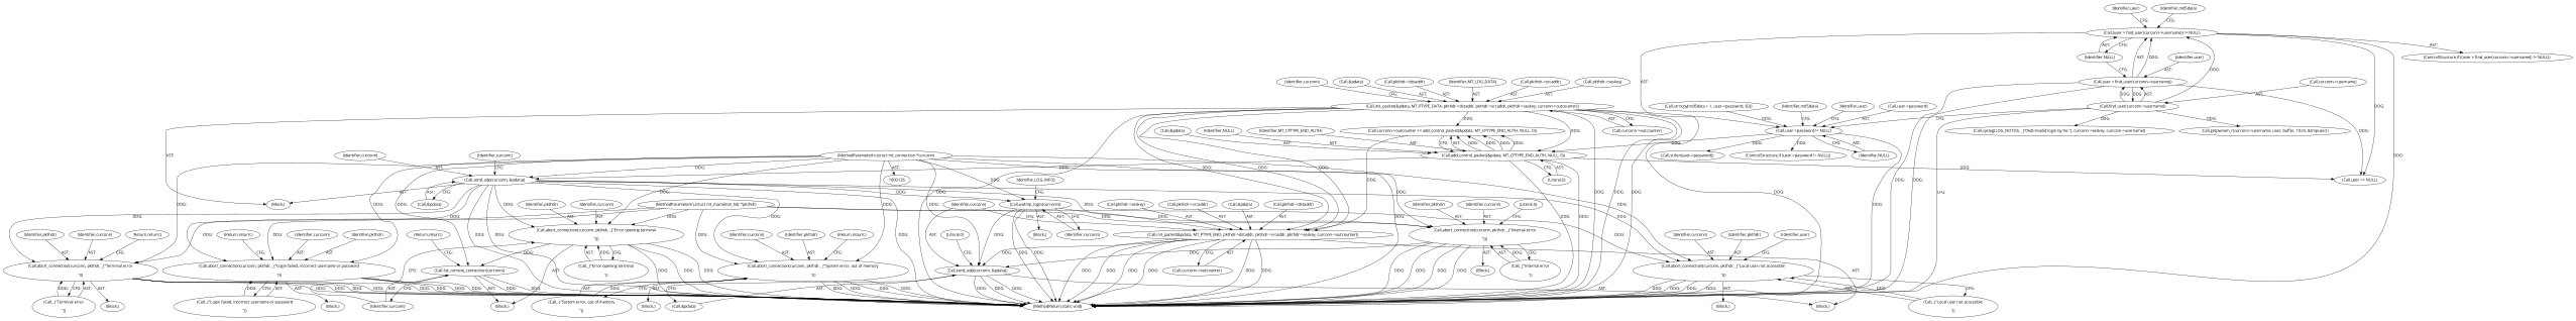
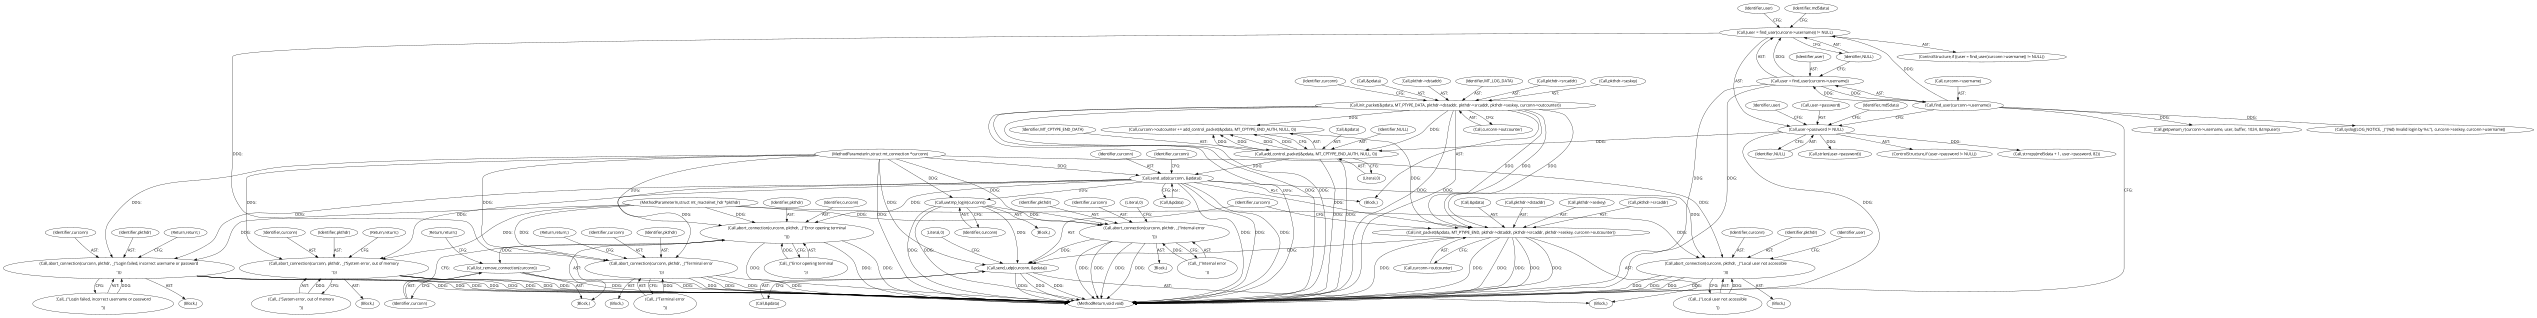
  digraph {
    fontname="Open Sans"
    node [fontname="Open Sans"]
    edge [fontname="Open Sans"]
    n1 [label="(Call,send_udp(curconn, &pdata))"]
    n2 [label="(Call,abort_connection(curconn, pkthdr, _(\"Login failed, incorrect username or password\r\n\")))"]
    n3 [label="(Call,abort_connection(curconn, pkthdr, _(\"Terminal error\r\n\")))"]
    n4 [label="(Call,abort_connection(curconn, pkthdr, _(\"System error, out of memory\r\n\")))"]
    n5 [label="(Call,abort_connection(curconn, pkthdr, _(\"Local user not accessible\r\n\")))"]
    n6 [label="(Call,abort_connection(curconn, pkthdr, _(\"Error opening terminal\r\n\")))"]
    n7 [label="(Call,uwtmp_login(curconn))"]
    n8 [label="(Call,init_packet(&pdata, MT_PTYPE_END, pkthdr->dstaddr, pkthdr->srcaddr, pkthdr->seskey, curconn->outcounter))"]
    n9 [label="(Call,&pdata)"]
    n10 [label="(Block,)"]
-   n11 [label="(MethodReturn,static void)"]
+   n11 [label="(MethodReturn,void void)"]
    n12 [label="(Block,)"]
    n13 [label="(Call,_(\"Login failed, incorrect username or password\r\n\"))"]
    n14 [label="(Call,_(\"Terminal error\r\n\"))"]
    n15 [label="(Block,)"]
    n16 [label="(Call,_(\"System error, out of memory\r\n\"))"]
    n17 [label="(Block,)"]
    n18 [label="(Call,_(\"Local user not accessible\r\n\"))"]
    n19 [label="(Block,)"]
    n20 [label="(Call,list_remove_connection(curconn))"]
    n21 [label="(Call,_(\"Error opening terminal\r\n\"))"]
    n22 [label="(Block,)"]
    n23 [label="(Call,abort_connection(curconn, pkthdr, _(\"Internal error\r\n\")))"]
    n24 [label="(Call,send_udp(curconn, &pdata))"]
    n25 [label="(Identifier,curconn)"]
    n26 [label="(Block,)"]
    n27 [label="(Block,)"]
    n28 [label="(Call,curconn->outcounter)"]
    n29 [label="(MethodParameterIn,struct mt_connection *curconn)"]
-   1000126
    n31 [label="(Identifier,curconn)"]
    n32 [label="(Block,)"]
    n33 [label="(Call,_(\"Internal error\r\n\"))"]
    n34 [label="(Call,&pdata)"]
    n35 [label="(Call,add_control_packet(&pdata, MT_CPTYPE_END_AUTH, NULL, 0))"]
    n36 [label="(Literal,0)"]
-   n37 [label="(Call,user == NULL)"]
    n38 [label="(Call,curconn->outcounter += add_control_packet(&pdata, MT_CPTYPE_END_AUTH, NULL, 0))"]
    n39 [label="(Call,init_packet(&pdata, MT_PTYPE_DATA, pkthdr->dstaddr, pkthdr->srcaddr, pkthdr->seskey, curconn->outcounter))"]
    n40 [label="(Call,curconn->outcounter)"]
    n41 [label="(Call,user->password != NULL)"]
    n42 [label="(Call,strncpy(md5data + 1, user->password, 82))"]
    n43 [label="(Identifier,NULL)"]
    n44 [label="(Call,strlen(user->password))"]
    n45 [label="(ControlStructure,if (user->password != NULL))"]
    n46 [label="(Call,(user = find_user(curconn->username)) != NULL)"]
    n47 [label="(ControlStructure,if ((user = find_user(curconn->username)) != NULL))"]
    n48 [label="(Identifier,NULL)"]
    n49 [label="(Call,user = find_user(curconn->username))"]
    n50 [label="(Call,find_user(curconn->username))"]
    n51 [label="(Call,syslog(LOG_NOTICE, _(\"(%d) Invalid login by %s.\"), curconn->seskey, curconn->username))"]
    n52 [label="(Call,getpwnam_r(curconn->username, user, buffer, 1024, &tmpuser))"]
    n53 [label="(Call,curconn->username)"]
    n54 [label="(Identifier,user)"]
    n55 [label="(Identifier,pkthdr)"]
-   n56 [label="(Identifier,LOG_INFO)"]
    n57 [label="(Identifier,pkthdr)"]
    n58 [label="(MethodParameterIn,struct mt_mactelnet_hdr *pkthdr)"]
    n59 [label="(Literal,0)"]
    n60 [label="(Identifier,user)"]
    n61 [label="(Call,pkthdr->dstaddr)"]
    n62 [label="(Identifier,pkthdr)"]
    n63 [label="(Call,pkthdr->seskey)"]
    n64 [label="(Call,pkthdr->srcaddr)"]
    n65 [label="(Identifier,curconn)"]
    n66 [label="(Identifier,MT_LOG_DATA)"]
    n67 [label="(Call,pkthdr->srcaddr)"]
    n68 [label="(Identifier,md5data)"]
    n69 [label="(Call,pkthdr->seskey)"]
    n70 [label="(Identifier,user)"]
    n71 [label="(Call,&pdata)"]
    n72 [label="(Return,return;)"]
    n73 [label="(Identifier,curconn)"]
    n74 [label="(Identifier,curconn)"]
    n75 [label="(Identifier,NULL)"]
    n76 [label="(Identifier,pkthdr)"]
    n77 [label="(Identifier,curconn)"]
    n78 [label="(Identifier,pkthdr)"]
-   n79 [label="(Identifier,MT_CPTYPE_END_AUTH)"]
+   n79 [label="(Identifier,MT_CPTYPE_END_DATA)"]
    n80 [label="(Return,return;)"]
    n81 [label="(Return,return;)"]
    n82 [label="(Return,return;)"]
    n83 [label="(Identifier,curconn)"]
    n84 [label="(Call,user->password)"]
    n85 [label="(Identifier,curconn)"]
    n86 [label="(Call,&pdata)"]
    n87 [label="(Identifier,curconn)"]
    n88 [label="(Literal,0)"]
    n89 [label="(Identifier,user)"]
    n90 [label="(Identifier,curconn)"]
    n91 [label="(Identifier,curconn)"]
    n92 [label="(Identifier,pkthdr)"]
    n93 [label="(Call,pkthdr->dstaddr)"]
    n94 [label="(Identifier,curconn)"]
    n95 [label="(Call,&pdata)"]
    n96 [label="(Identifier,md5data)"]
    n1 -> n2 [label="DDG: "]
    n1 -> n3 [label="DDG: "]
    n1 -> n4 [label="DDG: "]
    n1 -> n5 [label="DDG: "]
    n1 -> n6 [label="DDG: "]
    n1 -> n7 [label="DDG: "]
    n1 -> n8 [label="DDG: "]
    n1 -> n9 [label="CFG: "]
    n1 -> n10 [label="AST: "]
    n1 -> n11 [label="DDG: "]
    n1 -> n11 [label="DDG: "]
    n1 -> n11 [label="DDG: "]
    n2 -> n11 [label="DDG: "]
    n2 -> n11 [label="DDG: "]
    n2 -> n11 [label="DDG: "]
    n2 -> n11 [label="DDG: "]
    n2 -> n12 [label="AST: "]
    n2 -> n13 [label="CFG: "]
    n3 -> n11 [label="DDG: "]
    n3 -> n11 [label="DDG: "]
    n3 -> n11 [label="DDG: "]
    n3 -> n11 [label="DDG: "]
    n3 -> n14 [label="CFG: "]
    n3 -> n15 [label="AST: "]
    n4 -> n11 [label="DDG: "]
    n4 -> n11 [label="DDG: "]
    n4 -> n11 [label="DDG: "]
    n4 -> n11 [label="DDG: "]
    n4 -> n16 [label="CFG: "]
    n4 -> n17 [label="AST: "]
    n5 -> n11 [label="DDG: "]
    n5 -> n11 [label="DDG: "]
    n5 -> n11 [label="DDG: "]
    n5 -> n11 [label="DDG: "]
    n5 -> n18 [label="CFG: "]
    n5 -> n19 [label="AST: "]
    n6 -> n11 [label="DDG: "]
    n6 -> n11 [label="DDG: "]
    n6 -> n11 [label="DDG: "]
    n6 -> n20 [label="DDG: "]
    n6 -> n21 [label="CFG: "]
    n6 -> n22 [label="AST: "]
    n7 -> n11 [label="DDG: "]
    n7 -> n11 [label="DDG: "]
    n7 -> n23 [label="DDG: "]
    n7 -> n24 [label="DDG: "]
    n7 -> n25 [label="CFG: "]
    n7 -> n26 [label="AST: "]
    n8 -> n11 [label="DDG: "]
    n8 -> n11 [label="DDG: "]
    n8 -> n11 [label="DDG: "]
    n8 -> n11 [label="DDG: "]
    n8 -> n11 [label="DDG: "]
    n8 -> n11 [label="DDG: "]
    n8 -> n24 [label="DDG: "]
    n8 -> n27 [label="AST: "]
    n8 -> n28 [label="CFG: "]
    n9 -> n1 [label="AST: "]
    n13 -> n2 [label="AST: "]
    n13 -> n2 [label="DDG: "]
    n14 -> n3 [label="AST: "]
    n14 -> n3 [label="DDG: "]
    n16 -> n4 [label="AST: "]
    n16 -> n4 [label="DDG: "]
    n18 -> n5 [label="AST: "]
    n18 -> n5 [label="DDG: "]
    n20 -> n11 [label="DDG: "]
    n20 -> n11 [label="DDG: "]
    n20 -> n22 [label="AST: "]
    n20 -> n31 [label="CFG: "]
    n21 -> n6 [label="AST: "]
    n21 -> n6 [label="DDG: "]
    n23 -> n11 [label="DDG: "]
    n23 -> n11 [label="DDG: "]
    n23 -> n11 [label="DDG: "]
    n23 -> n11 [label="DDG: "]
    n23 -> n24 [label="DDG: "]
    n23 -> n32 [label="AST: "]
    n23 -> n33 [label="CFG: "]
    n24 -> n11 [label="DDG: "]
    n24 -> n11 [label="DDG: "]
    n24 -> n11 [label="DDG: "]
    n24 -> n27 [label="AST: "]
    n24 -> n34 [label="CFG: "]
    n25 -> n7 [label="AST: "]
    n28 -> n8 [label="AST: "]
    n29 -> n1 [label="DDG: "]
    n29 -> n2 [label="DDG: "]
    n29 -> n3 [label="DDG: "]
    n29 -> n4 [label="DDG: "]
    n29 -> n5 [label="DDG: "]
    n29 -> n6 [label="DDG: "]
    n29 -> n7 [label="DDG: "]
    n29 -> n11 [label="DDG: "]
-   n29 -> n20 [label="DDG: "]
    n29 -> n23 [label="DDG: "]
    n29 -> n24 [label="DDG: "]
-   n29 -> 1000126 [label="AST: "]
    n31 -> n6 [label="CFG: "]
    n31 -> n20 [label="AST: "]
    n33 -> n23 [label="AST: "]
    n33 -> n23 [label="DDG: "]
    n34 -> n24 [label="AST: "]
    n35 -> n1 [label="DDG: "]
    n35 -> n11 [label="DDG: "]
    n35 -> n11 [label="DDG: "]
    n35 -> n36 [label="CFG: "]
-   n35 -> n37 [label="DDG: "]
    n35 -> n38 [label="AST: "]
    n35 -> n38 [label="DDG: "]
    n35 -> n38 [label="DDG: "]
    n35 -> n38 [label="DDG: "]
    n35 -> n38 [label="DDG: "]
    n36 -> n35 [label="AST: "]
    n38 -> n8 [label="DDG: "]
    n38 -> n35 [label="CFG: "]
    n39 -> n8 [label="DDG: "]
    n39 -> n8 [label="DDG: "]
    n39 -> n8 [label="DDG: "]
    n39 -> n10 [label="AST: "]
    n39 -> n11 [label="DDG: "]
    n39 -> n11 [label="DDG: "]
    n39 -> n11 [label="DDG: "]
    n39 -> n11 [label="DDG: "]
    n39 -> n11 [label="DDG: "]
    n39 -> n35 [label="DDG: "]
    n39 -> n38 [label="DDG: "]
    n39 -> n40 [label="CFG: "]
    n40 -> n39 [label="AST: "]
    n41 -> n11 [label="DDG: "]
    n41 -> n35 [label="DDG: "]
-   n42 -> n41 [label="DDG: "]
+   n41 -> n42 [label="DDG: "]
    n41 -> n43 [label="CFG: "]
    n41 -> n44 [label="DDG: "]
-   n41 -> n45 [label="DDG: "]
+   n41 -> n45 [label="AST: "]
    n43 -> n41 [label="AST: "]
    n46 -> n11 [label="DDG: "]
-   n46 -> n37 [label="DDG: "]
    n46 -> n41 [label="AST: "]
    n46 -> n47 [label="AST: "]
    n46 -> n48 [label="CFG: "]
    n48 -> n46 [label="AST: "]
    n48 -> n49 [label="CFG: "]
    n49 -> n11 [label="DDG: "]
    n49 -> n11 [label="DDG: "]
-   n49 -> n37 [label="DDG: "]
    n49 -> n46 [label="AST: "]
    n49 -> n46 [label="DDG: "]
    n49 -> n50 [label="DDG: "]
    n50 -> n11 [label="CFG: "]
    n50 -> n41 [label="CFG: "]
    n50 -> n46 [label="DDG: "]
    n50 -> n49 [label="AST: "]
    n50 -> n49 [label="DDG: "]
    n50 -> n51 [label="DDG: "]
    n50 -> n52 [label="DDG: "]
    n53 -> n50 [label="AST: "]
    n54 -> n46 [label="CFG: "]
    n55 -> n4 [label="AST: "]
-   n56 -> n7 [label="CFG: "]
    n57 -> n2 [label="AST: "]
    n58 -> n2 [label="DDG: "]
    n58 -> n3 [label="DDG: "]
    n58 -> n4 [label="DDG: "]
    n58 -> n5 [label="DDG: "]
    n58 -> n6 [label="DDG: "]
    n58 -> n23 [label="DDG: "]
    n59 -> n23 [label="CFG: "]
    n60 -> n49 [label="AST: "]
    n61 -> n8 [label="AST: "]
    n62 -> n23 [label="AST: "]
    n63 -> n8 [label="AST: "]
    n64 -> n8 [label="AST: "]
    n65 -> n6 [label="AST: "]
    n66 -> n39 [label="AST: "]
    n67 -> n39 [label="AST: "]
    n68 -> n41 [label="CFG: "]
    n69 -> n39 [label="AST: "]
    n70 -> n41 [label="CFG: "]
    n71 -> n8 [label="AST: "]
    n72 -> n3 [label="CFG: "]
    n73 -> n1 [label="CFG: "]
    n74 -> n5 [label="AST: "]
    n75 -> n35 [label="AST: "]
    n76 -> n6 [label="AST: "]
    n77 -> n3 [label="AST: "]
    n78 -> n5 [label="AST: "]
    n79 -> n35 [label="AST: "]
    n80 -> n4 [label="CFG: "]
    n81 -> n2 [label="CFG: "]
    n82 -> n20 [label="CFG: "]
    n83 -> n39 [label="CFG: "]
    n84 -> n41 [label="AST: "]
    n85 -> n1 [label="AST: "]
    n86 -> n39 [label="AST: "]
    n87 -> n8 [label="CFG: "]
    n87 -> n24 [label="AST: "]
    n88 -> n24 [label="CFG: "]
    n89 -> n5 [label="CFG: "]
    n90 -> n4 [label="AST: "]
    n91 -> n2 [label="AST: "]
    n92 -> n3 [label="AST: "]
    n93 -> n39 [label="AST: "]
    n94 -> n23 [label="AST: "]
    n95 -> n35 [label="AST: "]
    n96 -> n46 [label="CFG: "]
  }
